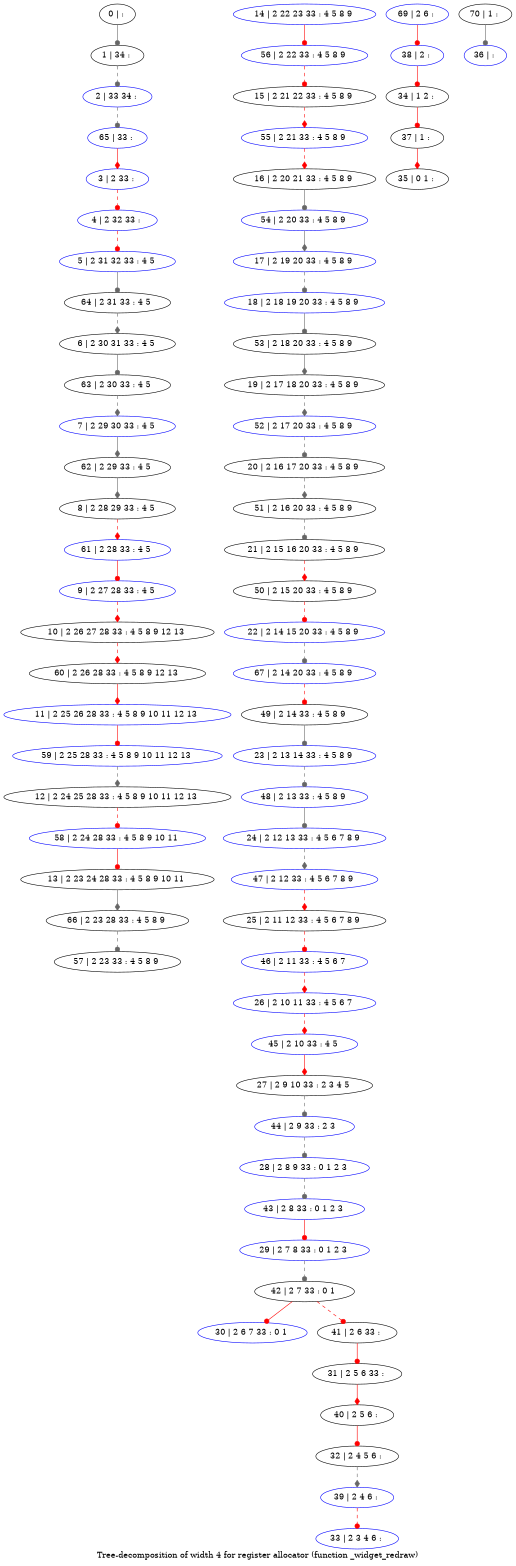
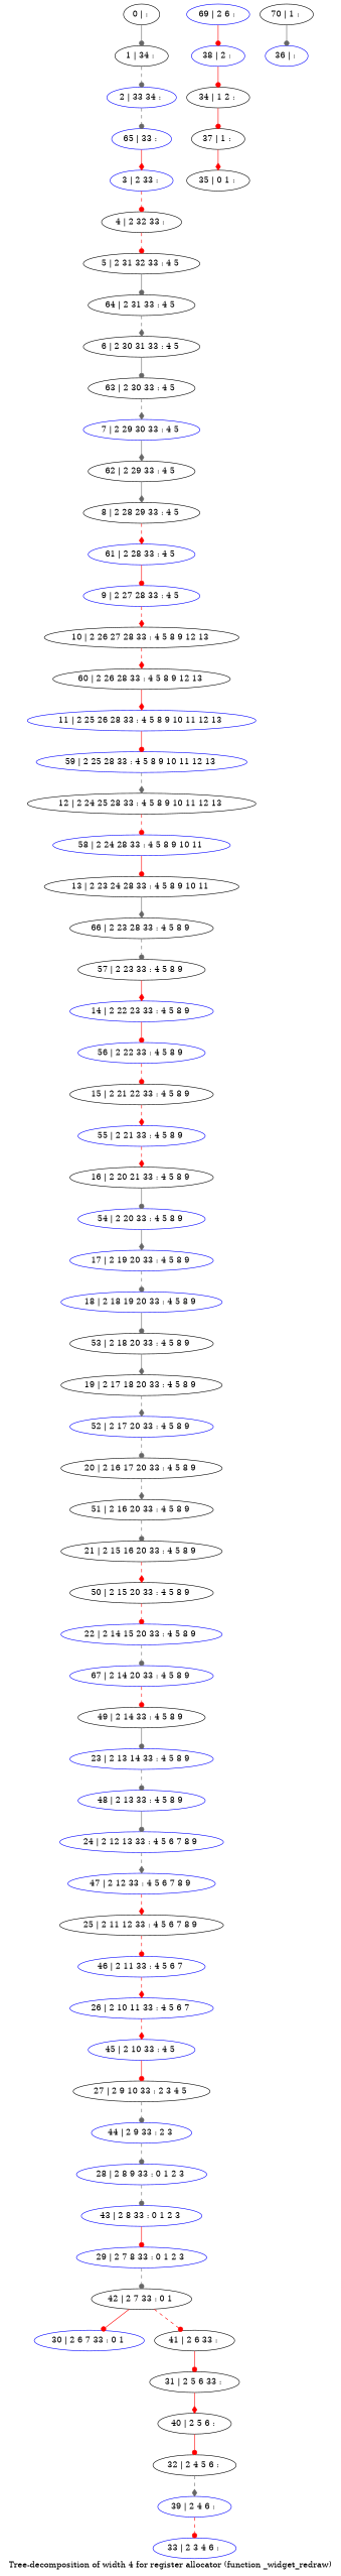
  digraph {
    label="Tree-decomposition of width 4 for register allocator (function _widget_redraw)"
    node [color=black]
    edge [arrowhead=dot color=red style=dashed]
    n1 [label="0 | : "]
    n2 [label="1 | 34 : "]
    n3 [color=blue label="2 | 33 34 : "]
    n4 [color=blue label="65 | 33 : "]
    n5 [color=blue label="3 | 2 33 : "]
-   n6 [color=blue label="4 | 2 32 33 : "]
-   n7 [color=blue label="5 | 2 31 32 33 : 4 5 "]
+   n6 [label="4 | 2 32 33 : "]
+   n7 [label="5 | 2 31 32 33 : 4 5 "]
    n8 [label="64 | 2 31 33 : 4 5 "]
    n9 [label="6 | 2 30 31 33 : 4 5 "]
    n10 [label="63 | 2 30 33 : 4 5 "]
    n11 [color=blue label="7 | 2 29 30 33 : 4 5 "]
    n12 [label="62 | 2 29 33 : 4 5 "]
    n13 [label="8 | 2 28 29 33 : 4 5 "]
    n14 [color=blue label="61 | 2 28 33 : 4 5 "]
    n15 [color=blue label="9 | 2 27 28 33 : 4 5 "]
    n16 [label="10 | 2 26 27 28 33 : 4 5 8 9 12 13 "]
    n17 [label="60 | 2 26 28 33 : 4 5 8 9 12 13 "]
    n18 [color=blue label="11 | 2 25 26 28 33 : 4 5 8 9 10 11 12 13 "]
    n19 [color=blue label="59 | 2 25 28 33 : 4 5 8 9 10 11 12 13 "]
    n20 [label="12 | 2 24 25 28 33 : 4 5 8 9 10 11 12 13 "]
    n21 [color=blue label="58 | 2 24 28 33 : 4 5 8 9 10 11 "]
    n22 [label="13 | 2 23 24 28 33 : 4 5 8 9 10 11 "]
    n23 [label="66 | 2 23 28 33 : 4 5 8 9 "]
    n24 [label="57 | 2 23 33 : 4 5 8 9 "]
    n25 [color=blue label="14 | 2 22 23 33 : 4 5 8 9 "]
    n26 [color=blue label="56 | 2 22 33 : 4 5 8 9 "]
    n27 [label="15 | 2 21 22 33 : 4 5 8 9 "]
    n28 [color=blue label="55 | 2 21 33 : 4 5 8 9 "]
    n29 [label="16 | 2 20 21 33 : 4 5 8 9 "]
    n30 [color=blue label="54 | 2 20 33 : 4 5 8 9 "]
    n31 [color=blue label="17 | 2 19 20 33 : 4 5 8 9 "]
    n32 [color=blue label="18 | 2 18 19 20 33 : 4 5 8 9 "]
    n33 [label="53 | 2 18 20 33 : 4 5 8 9 "]
    n34 [label="19 | 2 17 18 20 33 : 4 5 8 9 "]
    n35 [color=blue label="52 | 2 17 20 33 : 4 5 8 9 "]
    n36 [label="20 | 2 16 17 20 33 : 4 5 8 9 "]
    n37 [label="51 | 2 16 20 33 : 4 5 8 9 "]
    n38 [label="21 | 2 15 16 20 33 : 4 5 8 9 "]
    n39 [label="50 | 2 15 20 33 : 4 5 8 9 "]
    n40 [color=blue label="22 | 2 14 15 20 33 : 4 5 8 9 "]
    n41 [color=blue label="67 | 2 14 20 33 : 4 5 8 9 "]
    n42 [label="49 | 2 14 33 : 4 5 8 9 "]
    n43 [color=blue label="23 | 2 13 14 33 : 4 5 8 9 "]
    n44 [color=blue label="48 | 2 13 33 : 4 5 8 9 "]
    n45 [color=blue label="24 | 2 12 13 33 : 4 5 6 7 8 9 "]
    n46 [color=blue label="47 | 2 12 33 : 4 5 6 7 8 9 "]
    n47 [label="25 | 2 11 12 33 : 4 5 6 7 8 9 "]
    n48 [color=blue label="46 | 2 11 33 : 4 5 6 7 "]
    n49 [color=blue label="26 | 2 10 11 33 : 4 5 6 7 "]
    n50 [color=blue label="45 | 2 10 33 : 4 5 "]
    n51 [label="27 | 2 9 10 33 : 2 3 4 5 "]
    n52 [color=blue label="44 | 2 9 33 : 2 3 "]
    n53 [color=blue label="28 | 2 8 9 33 : 0 1 2 3 "]
    n54 [color=blue label="43 | 2 8 33 : 0 1 2 3 "]
    n55 [color=blue label="29 | 2 7 8 33 : 0 1 2 3 "]
    n56 [label="42 | 2 7 33 : 0 1 "]
    n57 [color=blue label="30 | 2 6 7 33 : 0 1 "]
    n58 [label="41 | 2 6 33 : "]
    n59 [label="31 | 2 5 6 33 : "]
    n60 [label="40 | 2 5 6 : "]
    n61 [label="32 | 2 4 5 6 : "]
    n62 [color=blue label="39 | 2 4 6 : "]
    n63 [color=blue label="33 | 2 3 4 6 : "]
    n64 [label="34 | 1 2 : "]
    n65 [label="37 | 1 : "]
    n66 [label="35 | 0 1 : "]
    n67 [label="70 | 1 : "]
    n68 [color=blue label="36 | : "]
    n69 [color=blue label="38 | 2 : "]
    n70 [color=blue label="69 | 2 6 : "]
    n1 -> n2 [color=gray40 style=solid]
    n2 -> n3 [color=gray40]
    n3 -> n4 [color=gray40]
    n4 -> n5 [arrowhead=diamond style=solid]
    n5 -> n6
    n6 -> n7
    n7 -> n8 [color=gray40 style=solid]
    n8 -> n9 [arrowhead=diamond color=gray40]
    n9 -> n10 [color=gray40 style=solid]
    n10 -> n11 [arrowhead=diamond color=gray40]
    n11 -> n12 [arrowhead=diamond color=gray40 style=solid]
    n12 -> n13 [arrowhead=diamond color=gray40 style=solid]
    n13 -> n14 [arrowhead=diamond]
    n14 -> n15 [style=solid]
    n15 -> n16 [arrowhead=diamond]
    n16 -> n17 [arrowhead=diamond]
    n17 -> n18 [arrowhead=diamond style=solid]
    n18 -> n19 [style=solid]
    n19 -> n20 [arrowhead=diamond color=gray40]
    n20 -> n21
    n21 -> n22 [style=solid]
    n22 -> n23 [arrowhead=diamond color=gray40 style=solid]
    n23 -> n24 [color=gray40]
+   n24 -> n25 [arrowhead=diamond style=solid]
    n25 -> n26 [style=solid]
    n26 -> n27
    n27 -> n28 [arrowhead=diamond]
    n28 -> n29 [arrowhead=diamond]
    n29 -> n30 [color=gray40 style=solid]
    n30 -> n31 [arrowhead=diamond color=gray40 style=solid]
    n31 -> n32 [color=gray40]
    n32 -> n33 [color=gray40 style=solid]
    n33 -> n34 [arrowhead=diamond color=gray40 style=solid]
    n34 -> n35 [arrowhead=diamond color=gray40]
    n35 -> n36 [color=gray40]
    n36 -> n37 [arrowhead=diamond color=gray40]
    n37 -> n38 [color=gray40]
    n38 -> n39 [arrowhead=diamond]
    n39 -> n40
    n40 -> n41 [color=gray40]
    n41 -> n42
    n42 -> n43 [color=gray40 style=solid]
    n43 -> n44 [color=gray40]
    n44 -> n45 [color=gray40 style=solid]
    n45 -> n46 [arrowhead=diamond color=gray40]
    n46 -> n47 [arrowhead=diamond]
    n47 -> n48
    n48 -> n49 [arrowhead=diamond]
    n49 -> n50 [arrowhead=diamond]
-   n50 -> n51 [arrowhead=diamond style=solid]
+   n50 -> n51 [style=solid]
    n51 -> n52 [color=gray40]
    n52 -> n53 [color=gray40]
    n53 -> n54 [color=gray40]
    n54 -> n55 [style=solid]
    n55 -> n56 [color=gray40]
    n56 -> n57 [style=solid]
    n56 -> n58
    n58 -> n59 [style=solid]
    n59 -> n60 [arrowhead=diamond style=solid]
    n60 -> n61 [style=solid]
    n61 -> n62 [arrowhead=diamond color=gray40]
    n62 -> n63
    n64 -> n65 [style=solid]
    n65 -> n66 [arrowhead=diamond style=solid]
    n67 -> n68 [color=gray40 style=solid]
    n69 -> n64 [style=solid]
    n70 -> n69 [style=solid]
  }
